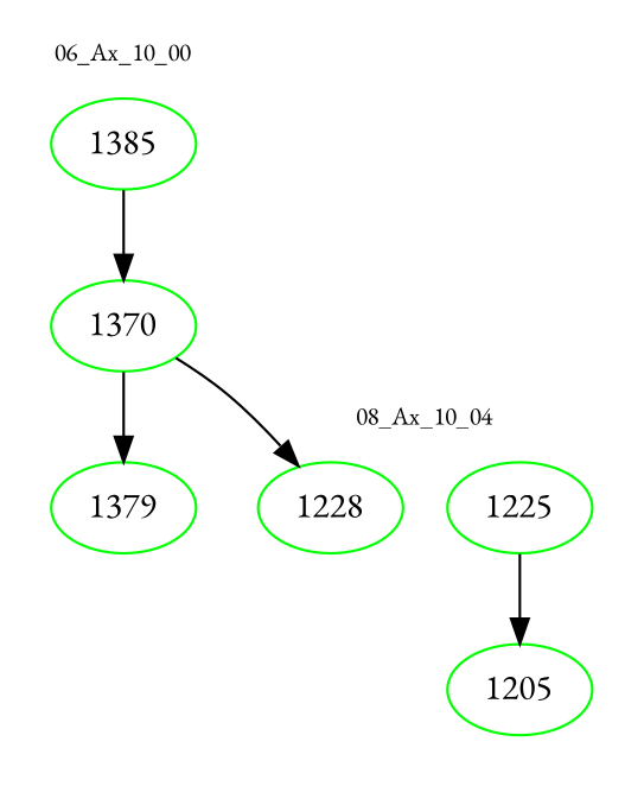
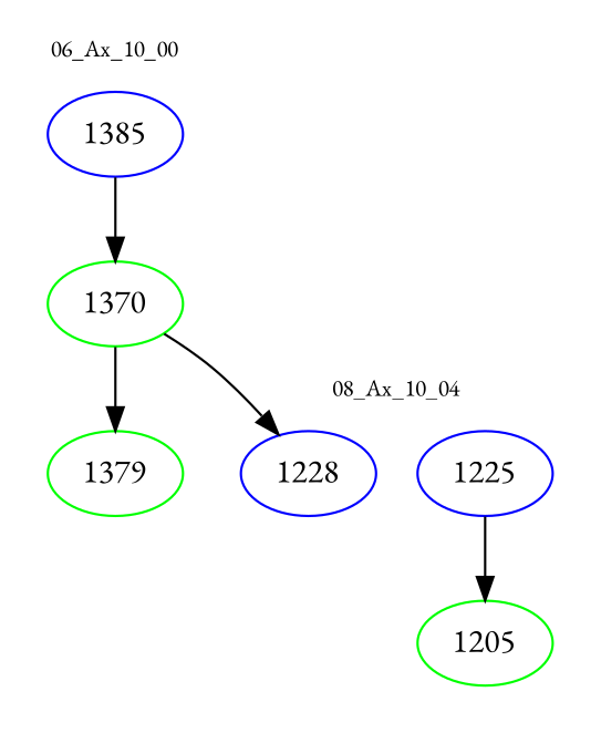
  digraph {
    fontname="EB Garamond"
    node [color=green fontname="EB Garamond"]
    edge [color=black fontname="EB Garamond"]
-   n1 [label=1225]
+   n1 [color=blue label=1225]
    n2 [label=1205]
-   n3 [label=1228]
-   n4 [label=1385]
+   n3 [color=blue label=1228]
+   n4 [color=blue label=1385]
    n5 [label=1370]
    n6 [label=1379]
    subgraph cluster_1 {
      color=white
      fontsize=10
      label="08_Ax_10_04"
      n1
      n2
      n3
    }
    subgraph cluster_2 {
      color=white
      fontsize=10
      label="06_Ax_10_00"
      n4
      n5
      n6
    }
    n1 -> n2
    n4 -> n5
    n5 -> n3
    n5 -> n6
  }
